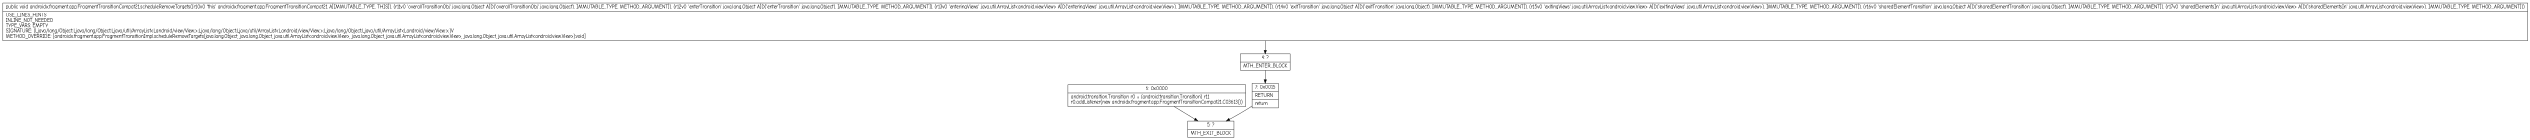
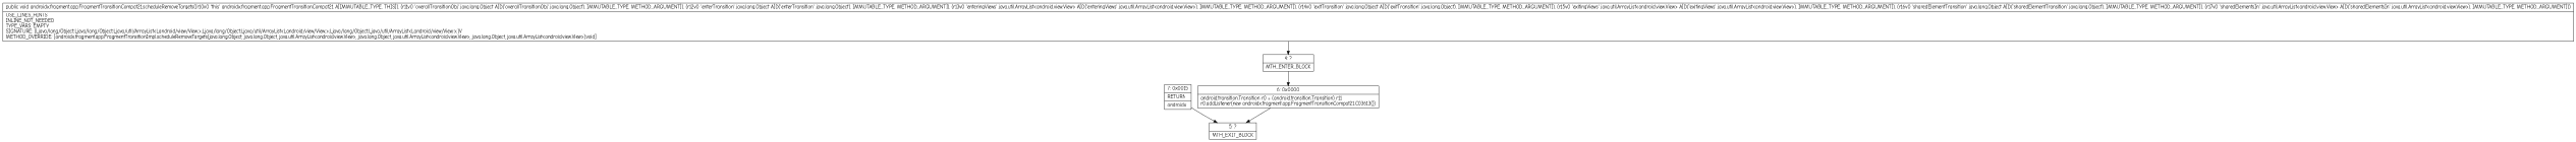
  digraph {
    fontname="Comic Neue"
    node [fontname="Comic Neue" shape=record]
    edge [fontname="Comic Neue"]
    n1 [label="{4\:\ ?|MTH_ENTER_BLOCK\l}"]
    n2 [label="{6\:\ 0x0000|android.transition.Transition r0 = (android.transition.Transition) r11\lr0.addListener(new androidx.fragment.app.FragmentTransitionCompat21.C03613())\l}"]
    n3 [label="{5\:\ ?|MTH_EXIT_BLOCK\l}"]
-   n4 [label="{7\:\ 0x0015|RETURN\l|return\l}"]
+   n4 [label="{7\:\ 0x0015|RETURN\l|androidx\l}"]
    n5 [label="{public void androidx.fragment.app.FragmentTransitionCompat21.scheduleRemoveTargets((r10v0 'this' androidx.fragment.app.FragmentTransitionCompat21 A[IMMUTABLE_TYPE, THIS]), (r11v0 'overallTransitionObj' java.lang.Object A[D('overallTransitionObj' java.lang.Object), IMMUTABLE_TYPE, METHOD_ARGUMENT]), (r12v0 'enterTransition' java.lang.Object A[D('enterTransition' java.lang.Object), IMMUTABLE_TYPE, METHOD_ARGUMENT]), (r13v0 'enteringViews' java.util.ArrayList\<android.view.View\> A[D('enteringViews' java.util.ArrayList\<android.view.View\>), IMMUTABLE_TYPE, METHOD_ARGUMENT]), (r14v0 'exitTransition' java.lang.Object A[D('exitTransition' java.lang.Object), IMMUTABLE_TYPE, METHOD_ARGUMENT]), (r15v0 'exitingViews' java.util.ArrayList\<android.view.View\> A[D('exitingViews' java.util.ArrayList\<android.view.View\>), IMMUTABLE_TYPE, METHOD_ARGUMENT]), (r16v0 'sharedElementTransition' java.lang.Object A[D('sharedElementTransition' java.lang.Object), IMMUTABLE_TYPE, METHOD_ARGUMENT]), (r17v0 'sharedElementsIn' java.util.ArrayList\<android.view.View\> A[D('sharedElementsIn' java.util.ArrayList\<android.view.View\>), IMMUTABLE_TYPE, METHOD_ARGUMENT]))  | USE_LINES_HINTS\lINLINE_NOT_NEEDED\lTYPE_VARS: EMPTY\lSIGNATURE: (Ljava\/lang\/Object;Ljava\/lang\/Object;Ljava\/util\/ArrayList\<Landroid\/view\/View;\>;Ljava\/lang\/Object;Ljava\/util\/ArrayList\<Landroid\/view\/View;\>;Ljava\/lang\/Object;Ljava\/util\/ArrayList\<Landroid\/view\/View;\>;)V\lMETHOD_OVERRIDE: [androidx.fragment.app.FragmentTransitionImpl.scheduleRemoveTargets(java.lang.Object, java.lang.Object, java.util.ArrayList\<android.view.View\>, java.lang.Object, java.util.ArrayList\<android.view.View\>, java.lang.Object, java.util.ArrayList\<android.view.View\>):void]\l}"]
-   n1 -> n4
+   n1 -> n2
    n2 -> n3
    n4 -> n3
    n5 -> n1
  }
